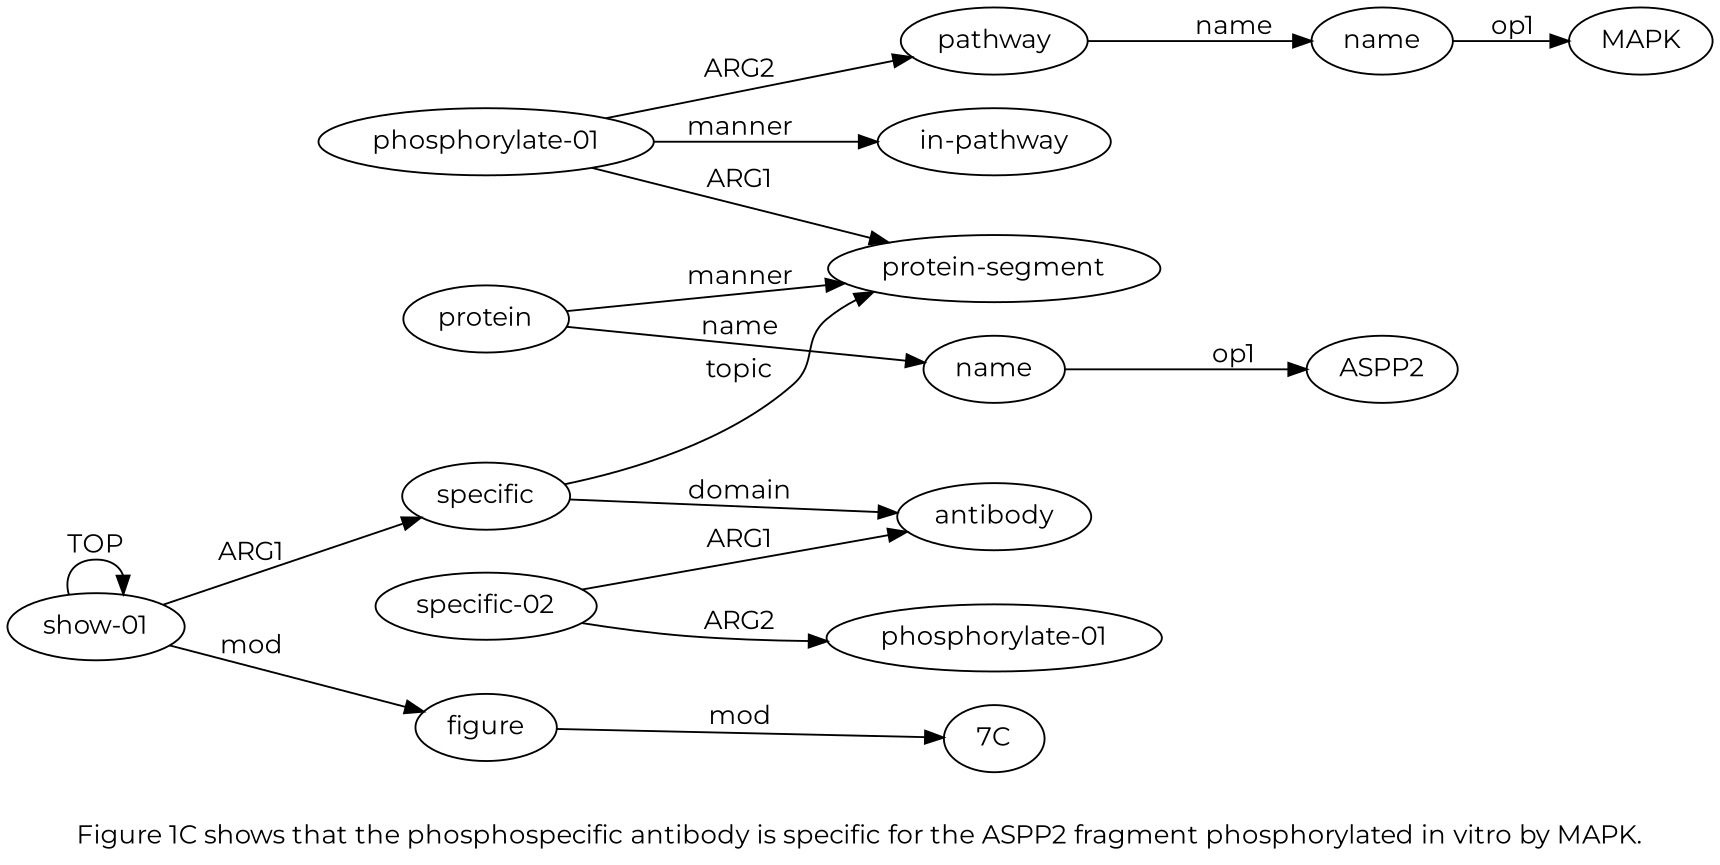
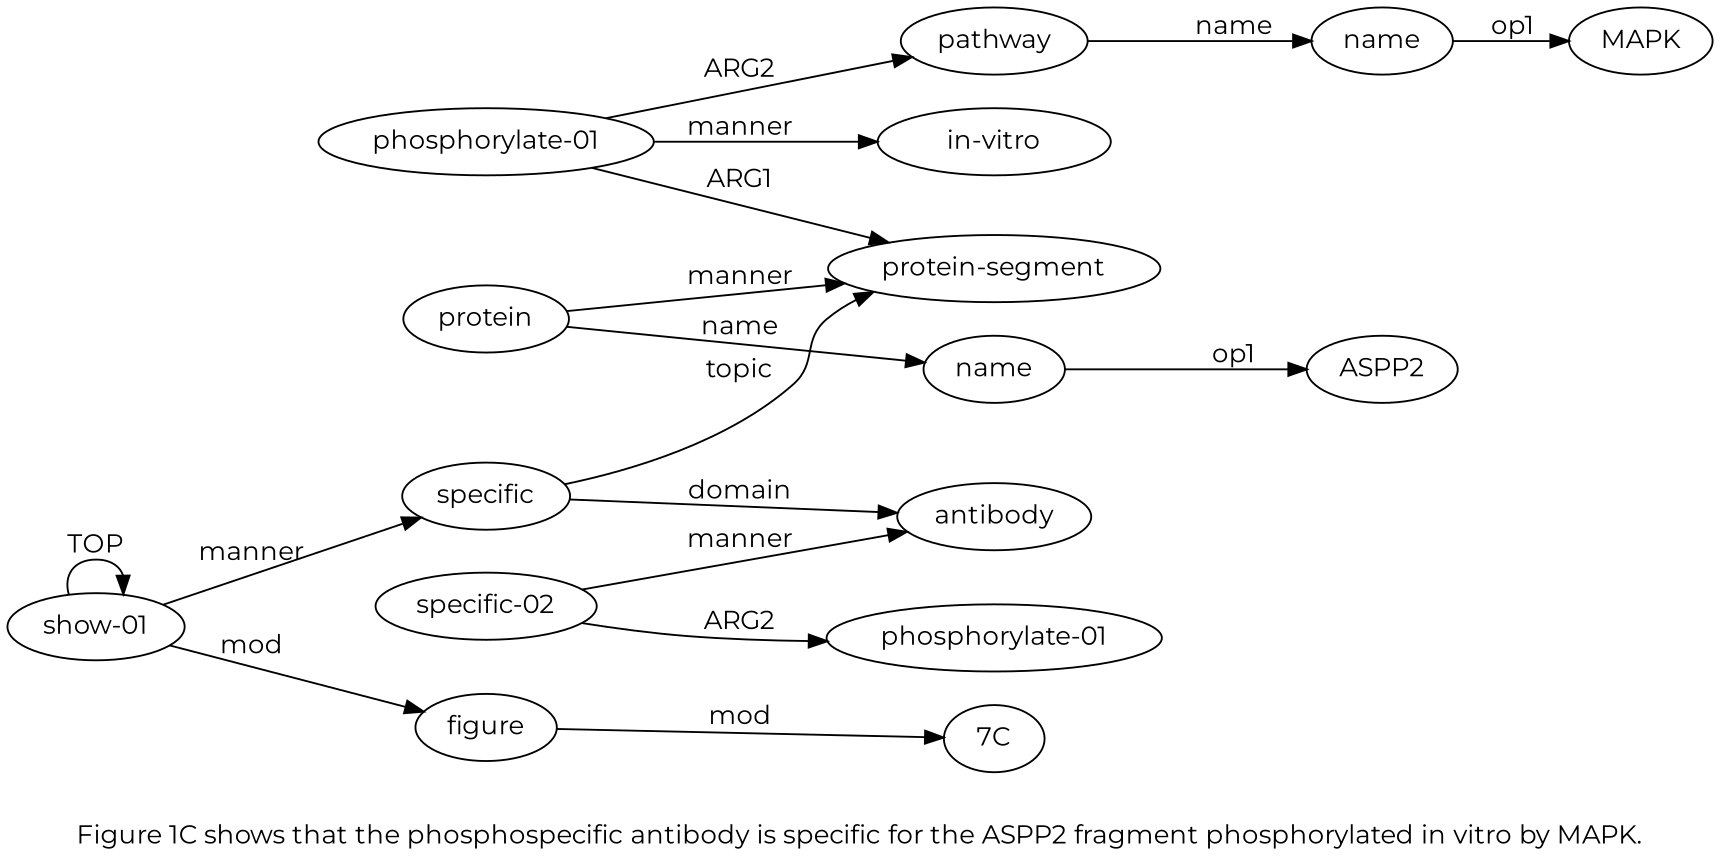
  digraph {
    fontname=Montserrat
    label="Figure 1C shows that the phosphospecific antibody is specific for the ASPP2 fragment phosphorylated in vitro by MAPK."
    rankdir=LR
    node [color=black fontname=Montserrat gold_ind=-1 gold_label=name test_ind=-1 test_label=name]
    edge [color=black fontname=Montserrat gold_label=ARG1 test_label=ARG1]
    n1 [gold_ind=11 label=name test_ind=11]
    n2 [gold_label=MAPK label=MAPK test_label=MAPK]
    n3 [gold_ind=10 gold_label=pathway label=pathway test_ind=10 test_label=pathway]
-   n4 [gold_ind=12 gold_label="in-vitro" label="in-pathway" test_ind=12 test_label="in-vitro"]
+   n4 [gold_ind=12 gold_label="in-vitro" label="in-vitro" test_ind=12 test_label="in-vitro"]
    n5 [gold_ind=1 gold_label=figure label=figure test_ind=1 test_label=figure]
    n6 [gold_label="1C" label="7C" test_label="1C"]
    n7 [gold_ind=0 gold_label="show-01" label="show-01" test_ind=0 test_label="show-01"]
    n8 [gold_ind=2 gold_label=specific label=specific test_ind=2 test_label=specific]
    n9 [gold_ind=3 gold_label=antibody label=antibody test_ind=3 test_label=antibody]
    n10 [gold_ind=6 gold_label="protein-segment" label="protein-segment" test_ind=6 test_label="protein-segment"]
    n11 [gold_ind=5 gold_label="phosphorylate-01" label="phosphorylate-01" test_ind=5 test_label="phosphorylate-01"]
    n12 [gold_ind=4 gold_label="specific-02" label="specific-02" test_ind=4 test_label="specific-02"]
    n13 [gold_ind=7 gold_label=protein label=protein test_ind=7 test_label=protein]
    n14 [gold_ind=8 label=name test_ind=8]
    n15 [gold_label=ASPP2 label=ASPP2 test_label=ASPP2]
    n16 [gold_ind=9 gold_label="phosphorylate-01" label="phosphorylate-01" test_ind=9 test_label="phosphorylate-01"]
    n1 -> n2 [gold_label=op1 label=op1 test_label=op1]
    n3 -> n1 [gold_label=name label=name test_label=name]
    n5 -> n6 [gold_label=mod label=mod test_label=mod]
    n7 -> n5 [gold_label=ARG0 label=mod test_label=ARG0]
    n7 -> n7 [gold_label=TOP label=TOP test_label=TOP]
-   n7 -> n8 [label=ARG1]
+   n7 -> n8 [label=manner]
    n8 -> n9 [gold_label=domain label=domain test_label=domain]
    n8 -> n10 [gold_label=topic label=topic test_label=topic]
-   n12 -> n9 [label=ARG1]
+   n12 -> n9 [label=manner]
    n12 -> n11 [gold_label=ARG2 label=ARG2 test_label=ARG2]
    n13 -> n10 [gold_label=part label=manner test_label=part]
    n13 -> n14 [gold_label=name label=name test_label=name]
    n14 -> n15 [gold_label=op1 label=op1 test_label=op1]
    n16 -> n3 [gold_label=ARG2 label=ARG2 test_label=ARG2]
    n16 -> n4 [gold_label=manner label=manner test_label=manner]
    n16 -> n10 [label=ARG1]
  }
